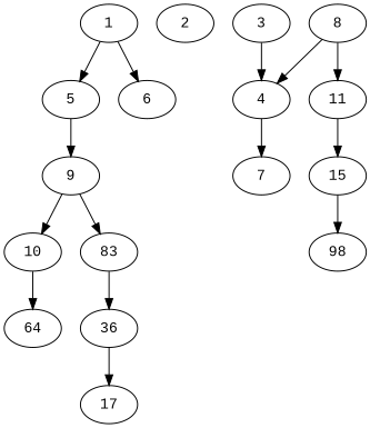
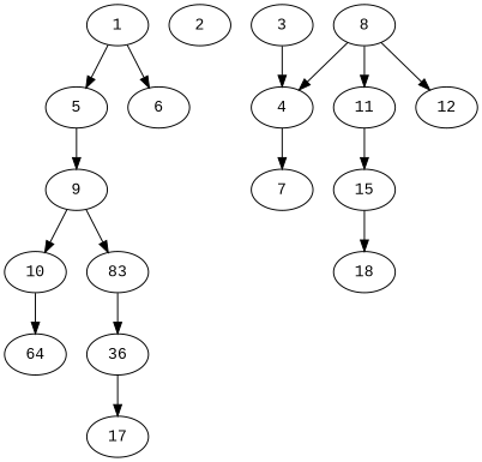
  digraph {
    fontname="Liberation Mono"
    node [alpha=0.11 fontname="Liberation Mono"]
    edge [fontname="Liberation Mono"]
    1 [alpha=0.17 expect_size=242340401174840082432]
    5 [alpha=0.08 expect_size=367321344689635264]
    6 [alpha=0.18 expect_size=243194379878006784000]
    9 [alpha=0.19 expect_size=395592525291497408]
    10 [alpha=0.14 expect_size=172957889849119040]
    n6 [expect_size=6881798201826142 label=83]
    2 [alpha=0.00 expect_size=6505439474441327]
    3 [alpha=0.15 expect_size=2460551398548475]
    4 [expect_size=52838380490043949056]
    7 [alpha=0.16 expect_size=127047894591204176]
    8 [alpha=0.04 expect_size=55255070553716080]
    11 [alpha=0.16 expect_size=2838761978769211]
+   12 [expect_size=11487804043894142]
    15 [alpha=0.18 expect_size=6107789100042886]
    n15 [alpha=0.19 expect_size=1367206713925941 label=64]
    n16 [alpha=0.03 expect_size=36538641070482448 label=36]
-   18 [alpha=0.15 expect_size=983906356234271 label=98]
+   18 [alpha=0.15 expect_size=983906356234271]
    17 [alpha=0.12 expect_size=232340240610338275328]
    1 -> 5
    1 -> 6
    5 -> 9
    9 -> 10
    9 -> n6
    10 -> n15
    n6 -> n16
    3 -> 4
    4 -> 7
    8 -> 4
    8 -> 11
+   8 -> 12
    11 -> 15
    15 -> 18
    n16 -> 17
  }
